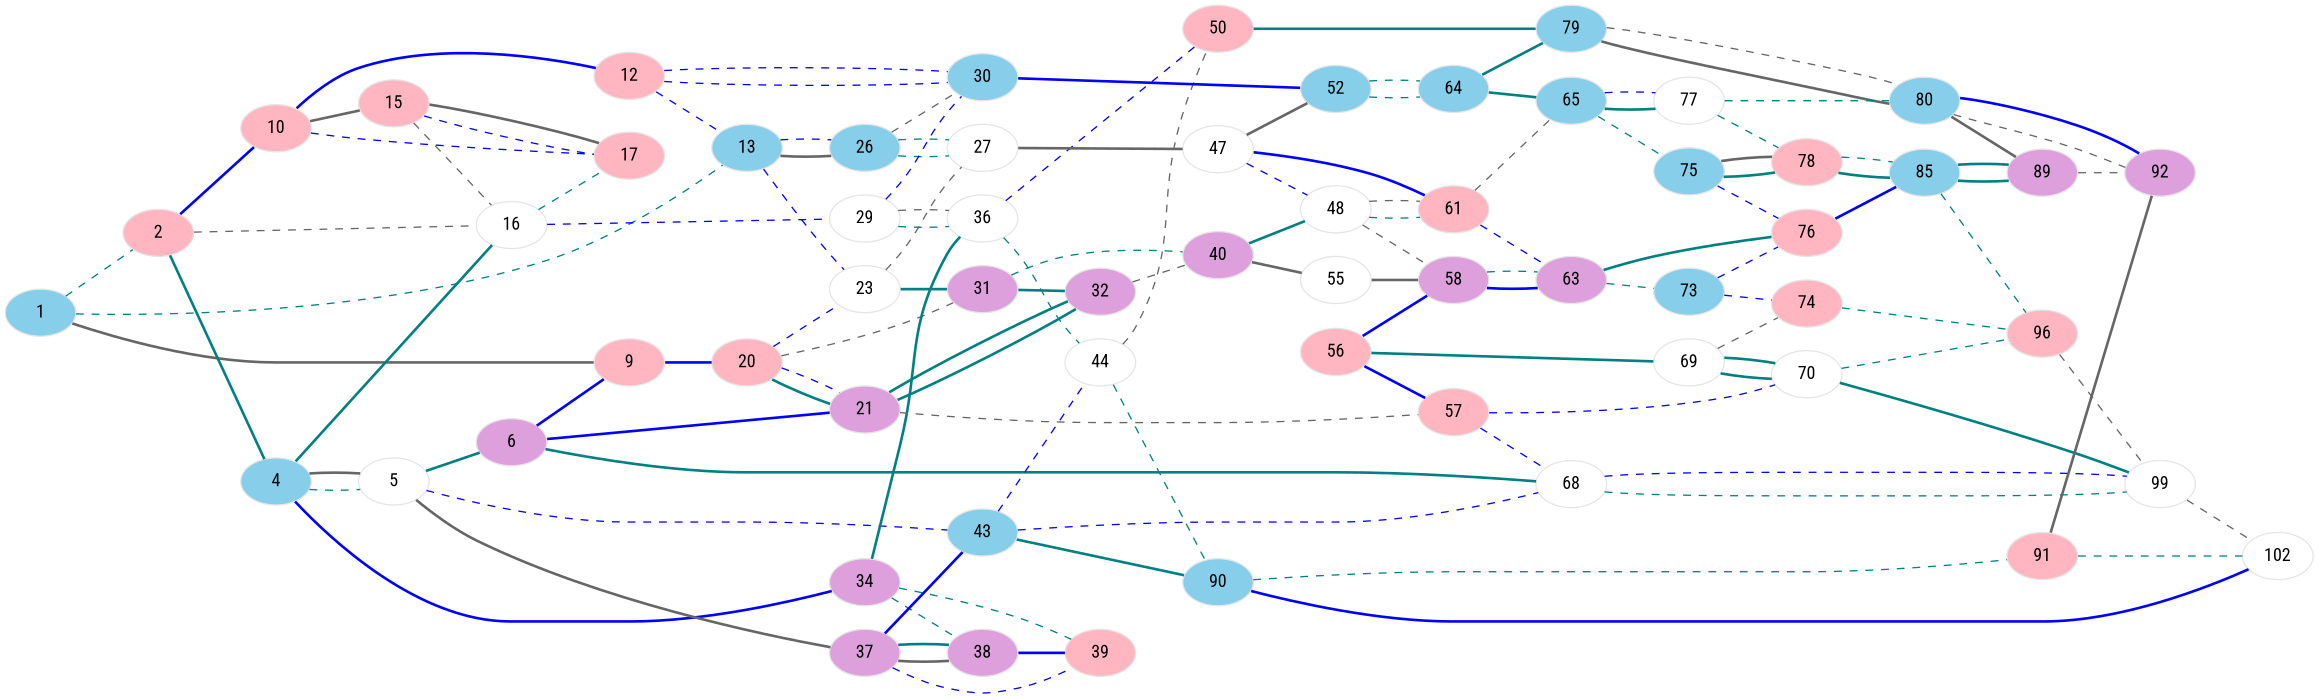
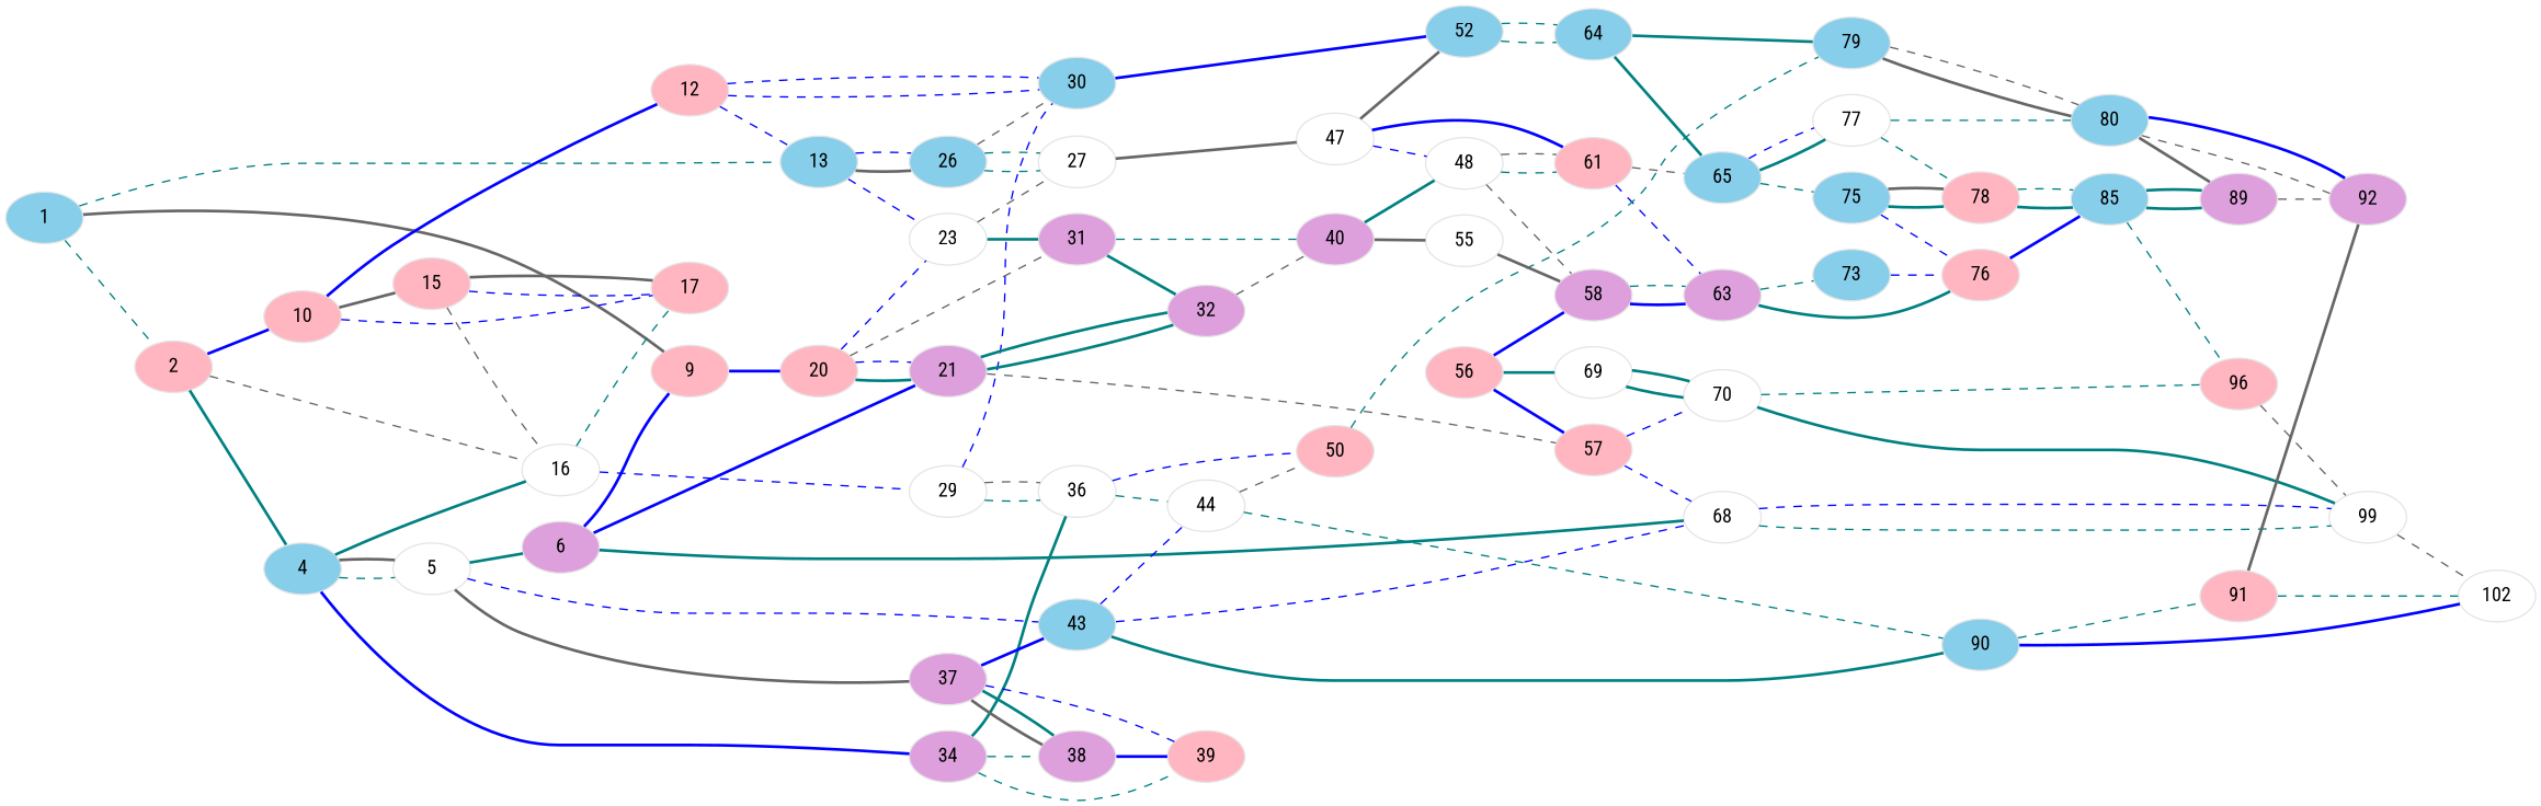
  graph {
    fontname="Roboto Condensed"
    rankdir=LR
    node [color=gray90 fillcolor=lightpink fontname="Roboto Condensed" style=filled]
    edge [color=teal fontname="Roboto Condensed" style=dashed]
    1 [fillcolor=skyblue super="+8"]
    2 [super="+3"]
    9
    13 [fillcolor=skyblue super="+14"]
    4 [fillcolor=skyblue super="+25"]
    10 [super="+11"]
    16 [fillcolor=white super="+18"]
    20 [super="+24"]
    23 [fillcolor=white super="+28"]
    26 [fillcolor=skyblue]
    5 [fillcolor=white]
    34 [fillcolor=plum super="+35"]
    12
    15
    17 [super="+19"]
    29 [fillcolor=white]
    6 [fillcolor=plum super="+7"]
    37 [fillcolor=plum super="+42"]
    43 [fillcolor=skyblue super="+82"]
    36 [fillcolor=white super="+45"]
    38 [fillcolor=plum]
    39
    21 [fillcolor=plum super="+22"]
    68 [fillcolor=white]
    44 [fillcolor=white super="+84"]
    90 [fillcolor=skyblue super="+94"]
    32 [fillcolor=plum]
    57 [super="+67"]
    99 [fillcolor=white super="+100"]
    31 [fillcolor=plum super="+33"]
    30 [fillcolor=skyblue super="+46"]
    52 [fillcolor=skyblue super="+53"]
    27 [fillcolor=white]
    40 [fillcolor=plum super="+41"]
    70 [fillcolor=white super="+97"]
    47 [fillcolor=white super="+54"]
    48 [fillcolor=white super="+49"]
    61 [super="+62"]
    50 [super="+83"]
    64 [fillcolor=skyblue super="+71"]
    55 [fillcolor=white]
    79 [fillcolor=skyblue]
    58 [fillcolor=plum super="+59"]
    91 [super="+101"]
    102 [fillcolor=white]
    63 [fillcolor=plum super="+72"]
    65 [fillcolor=skyblue super="+66"]
    80 [fillcolor=skyblue super="+81"]
    56 [super="+60"]
    69 [fillcolor=white]
-   74 [super="+93"]
    96 [super="+98"]
    73 [fillcolor=skyblue super="+88"]
    76 [super="+87"]
    75 [fillcolor=skyblue]
    77 [fillcolor=white]
    85 [fillcolor=skyblue super="+86"]
    78
    89 [fillcolor=plum]
    92 [fillcolor=plum super="+95"]
    1 -- 2
    1 -- 9 [color=gray40 style=bold]
    1 -- 13
    2 -- 4 [style=bold]
    2 -- 10 [color=blue style=bold]
    2 -- 16 [color=gray40]
    9 -- 20 [color=blue style=bold]
    13 -- 23 [color=blue]
    13 -- 26 [color=gray40 style=bold]
    13 -- 26 [color=blue]
    4 -- 16 [style=bold]
    4 -- 5
    4 -- 5 [color=gray40 style=bold]
    4 -- 34 [color=blue style=bold]
    10 -- 12 [color=blue style=bold]
    10 -- 15 [color=gray40 style=bold]
    10 -- 17 [color=blue]
    16 -- 17
    16 -- 29 [color=blue]
    20 -- 23 [color=blue]
    20 -- 21 [style=bold]
    20 -- 21 [color=blue]
    20 -- 31 [color=gray40]
    23 -- 31 [style=bold]
    23 -- 27 [color=gray40]
    26 -- 30 [color=gray40]
    26 -- 27
    26 -- 27
    5 -- 6 [style=bold]
    5 -- 37 [color=gray40 style=bold]
    5 -- 43 [color=blue]
    34 -- 36 [style=bold]
    34 -- 38
    34 -- 39
    12 -- 13 [color=blue]
    12 -- 30 [color=blue]
    12 -- 30 [color=blue]
    15 -- 16 [color=gray40]
    15 -- 17 [color=blue]
    15 -- 17 [color=gray40 style=bold]
    29 -- 36
    29 -- 36 [color=gray40]
    29 -- 30 [color=blue]
    6 -- 9 [color=blue style=bold]
    6 -- 21 [color=blue style=bold]
    6 -- 68 [style=bold]
    37 -- 43 [color=blue style=bold]
    37 -- 38 [color=gray40 style=bold]
    37 -- 38 [style=bold]
    37 -- 39 [color=blue]
    43 -- 68 [color=blue]
    43 -- 44 [color=blue]
    43 -- 90 [style=bold]
    36 -- 44
    36 -- 50 [color=blue]
    38 -- 39 [color=blue style=bold]
    21 -- 32 [style=bold]
    21 -- 32 [style=bold]
    21 -- 57 [color=gray40]
    68 -- 99
    68 -- 99 [color=blue]
    44 -- 90
    44 -- 50 [color=gray40]
    90 -- 91
    90 -- 102 [color=blue style=bold]
    32 -- 40 [color=gray40]
    57 -- 68 [color=blue]
    57 -- 70 [color=blue]
    99 -- 102 [color=gray40]
    31 -- 32 [style=bold]
    31 -- 40
    30 -- 52 [color=blue style=bold]
    52 -- 64
    52 -- 64
    27 -- 47 [color=gray40 style=bold]
    40 -- 48 [style=bold]
    40 -- 55 [color=gray40 style=bold]
    70 -- 99 [style=bold]
    70 -- 96
    47 -- 52 [color=gray40 style=bold]
    47 -- 48 [color=blue]
    47 -- 61 [color=blue style=bold]
    48 -- 61
    48 -- 61 [color=gray40]
    48 -- 58 [color=gray40]
    61 -- 63 [color=blue]
    61 -- 65 [color=gray40]
-   50 -- 79 [style=bold]
+   50 -- 79
    64 -- 79 [style=bold]
    64 -- 65 [style=bold]
    55 -- 58 [color=gray40 style=bold]
    79 -- 80 [color=gray40 style=bold]
    79 -- 80 [color=gray40]
    58 -- 63 [color=blue style=bold]
    58 -- 63
    91 -- 102
    91 -- 92 [color=gray40 style=bold weight=2]
    63 -- 73
    63 -- 76 [style=bold]
    65 -- 75
    65 -- 77 [style=bold]
    65 -- 77 [color=blue]
    80 -- 89 [color=gray40 style=bold]
    80 -- 92 [color=gray40]
    80 -- 92 [color=blue style=bold]
    56 -- 57 [color=blue style=bold]
    56 -- 58 [color=blue style=bold]
    56 -- 69 [style=bold]
    69 -- 70 [style=bold]
    69 -- 70 [style=bold]
-   69 -- 74 [color=gray40]
-   74 -- 96
    96 -- 99 [color=gray40]
-   73 -- 74 [color=blue weight=2]
    73 -- 76 [color=blue]
    76 -- 85 [color=blue style=bold]
    75 -- 76 [color=blue]
    75 -- 78 [style=bold]
    75 -- 78 [color=gray40 style=bold]
    77 -- 80
    77 -- 78
    85 -- 96
    85 -- 89 [style=bold]
    85 -- 89 [style=bold]
    78 -- 85 [style=bold]
    78 -- 85
    89 -- 92 [color=gray40]
  }
